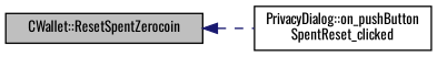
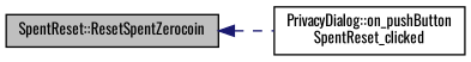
  digraph {
    rankdir=LR
    fontname=Oswald
    node [color=black fontname=Oswald fontsize=10 shape=record style=filled]
-   n1 [fillcolor=grey75 fontcolor=black height=0.2 label="CWallet::ResetSpentZerocoin" width=0.4]
+   n1 [fillcolor=grey75 fontcolor=black height=0.2 label="SpentReset::ResetSpentZerocoin" width=0.4]
    n2 [fillcolor=white height=0.2 label="PrivacyDialog::on_pushButton\lSpentReset_clicked" width=0.4]
    n1 -> n2 [color=midnightblue dir=back fontname=Oswald fontsize=10 labelfontname=Helvetica labelfontsize=10 style=dashed]
  }
